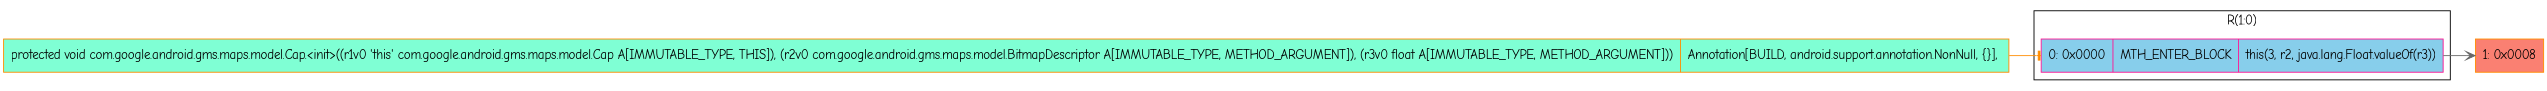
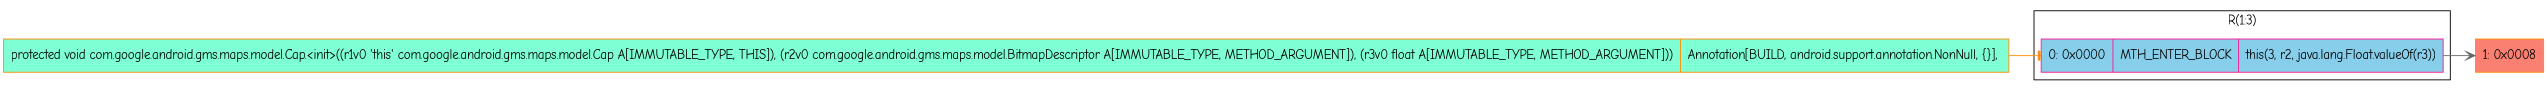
  digraph {
    rankdir=LR
    fontname="Comic Neue"
    node [color=darkorange shape=record style=filled fontname="Comic Neue"]
    edge [fontname="Comic Neue"]
    n1 [color=deeppink label="{0\:\ 0x0000|MTH_ENTER_BLOCK\l|this(3, r2, java.lang.Float.valueOf(r3))\l}" fillcolor=skyblue]
    n2 [label="{1\:\ 0x0008}" fillcolor=salmon]
    n3 [label="{protected void com.google.android.gms.maps.model.Cap.\<init\>((r1v0 'this' com.google.android.gms.maps.model.Cap A[IMMUTABLE_TYPE, THIS]), (r2v0 com.google.android.gms.maps.model.BitmapDescriptor A[IMMUTABLE_TYPE, METHOD_ARGUMENT]), (r3v0 float A[IMMUTABLE_TYPE, METHOD_ARGUMENT]))  | Annotation[BUILD, android.support.annotation.NonNull, \{\}], \l}" fillcolor=aquamarine]
    subgraph cluster_1 {
-     label="R(1:0)"
+     label="R(1:3)"
      n1
    }
    n1 -> n2 [color=gray40 arrowhead=vee]
    n3 -> n1 [color=darkorange arrowhead=tee]
  }
